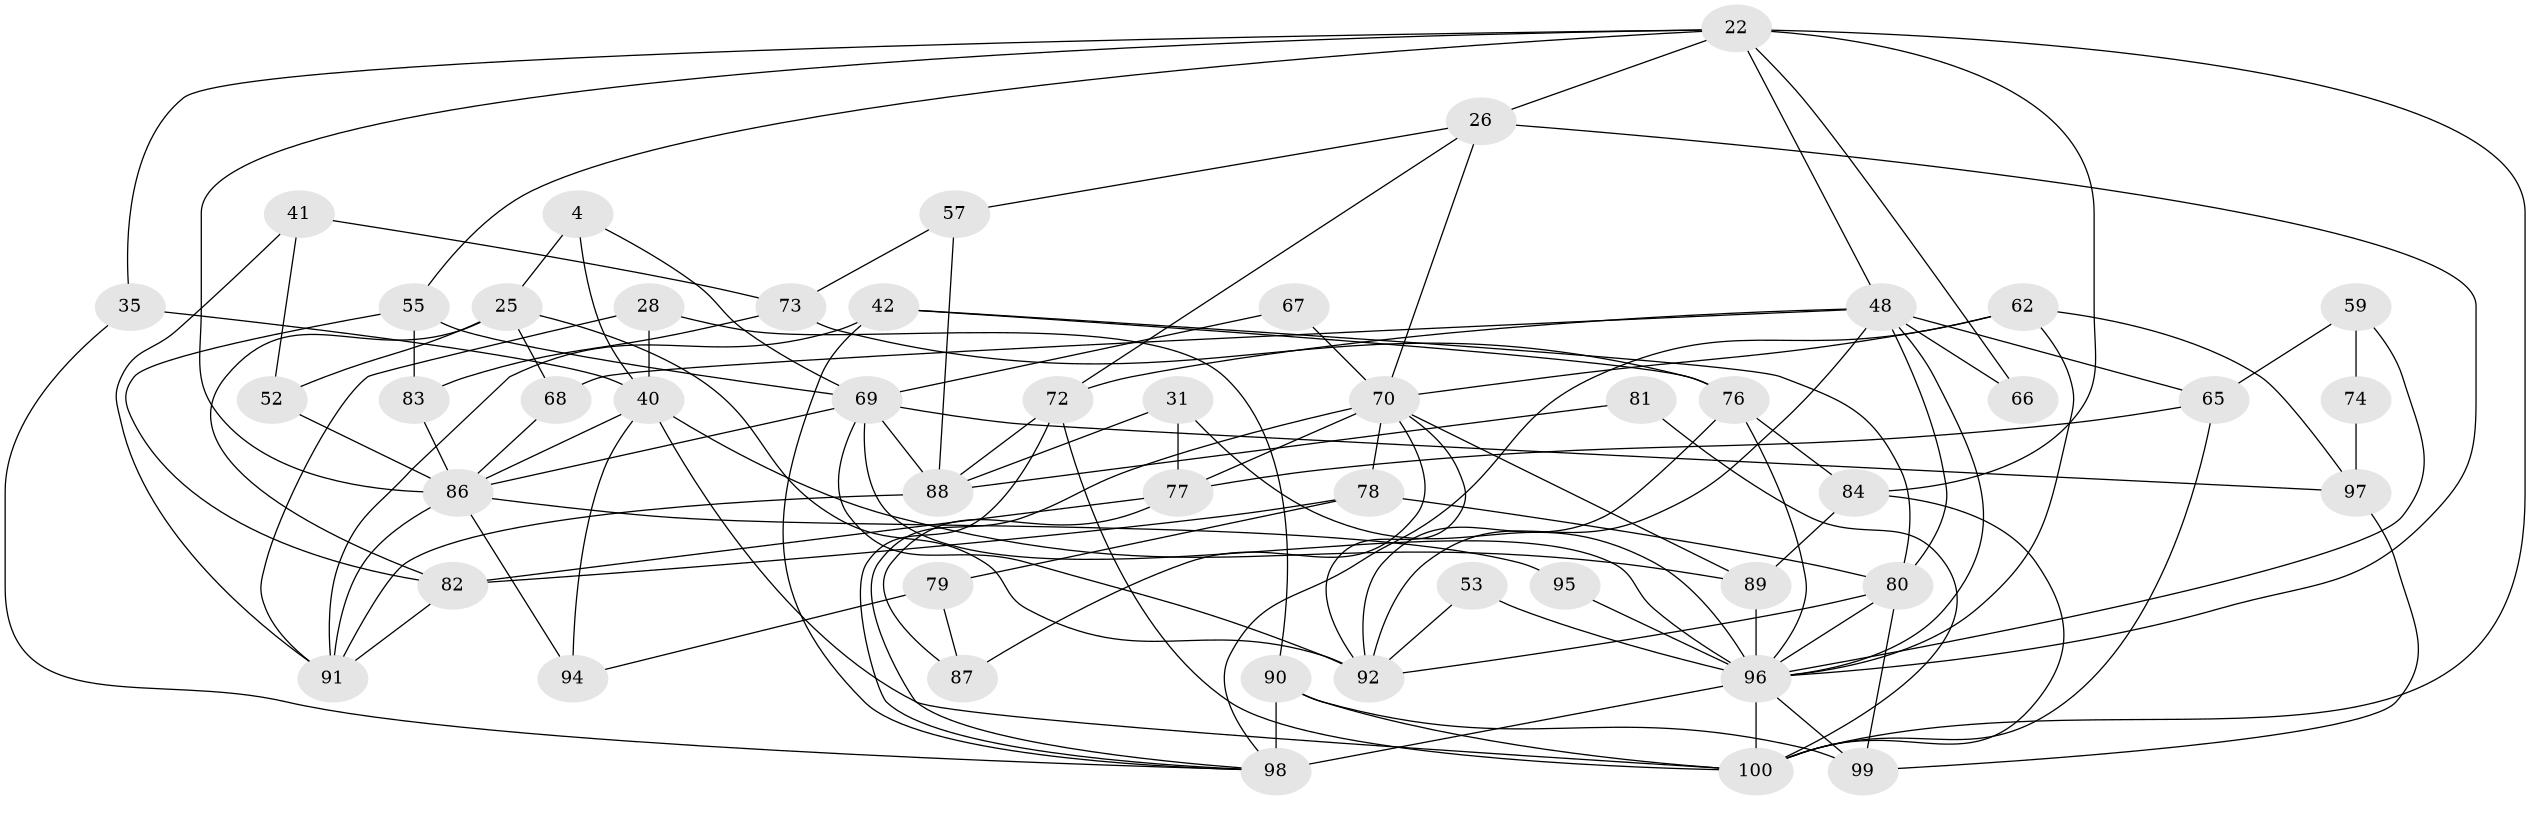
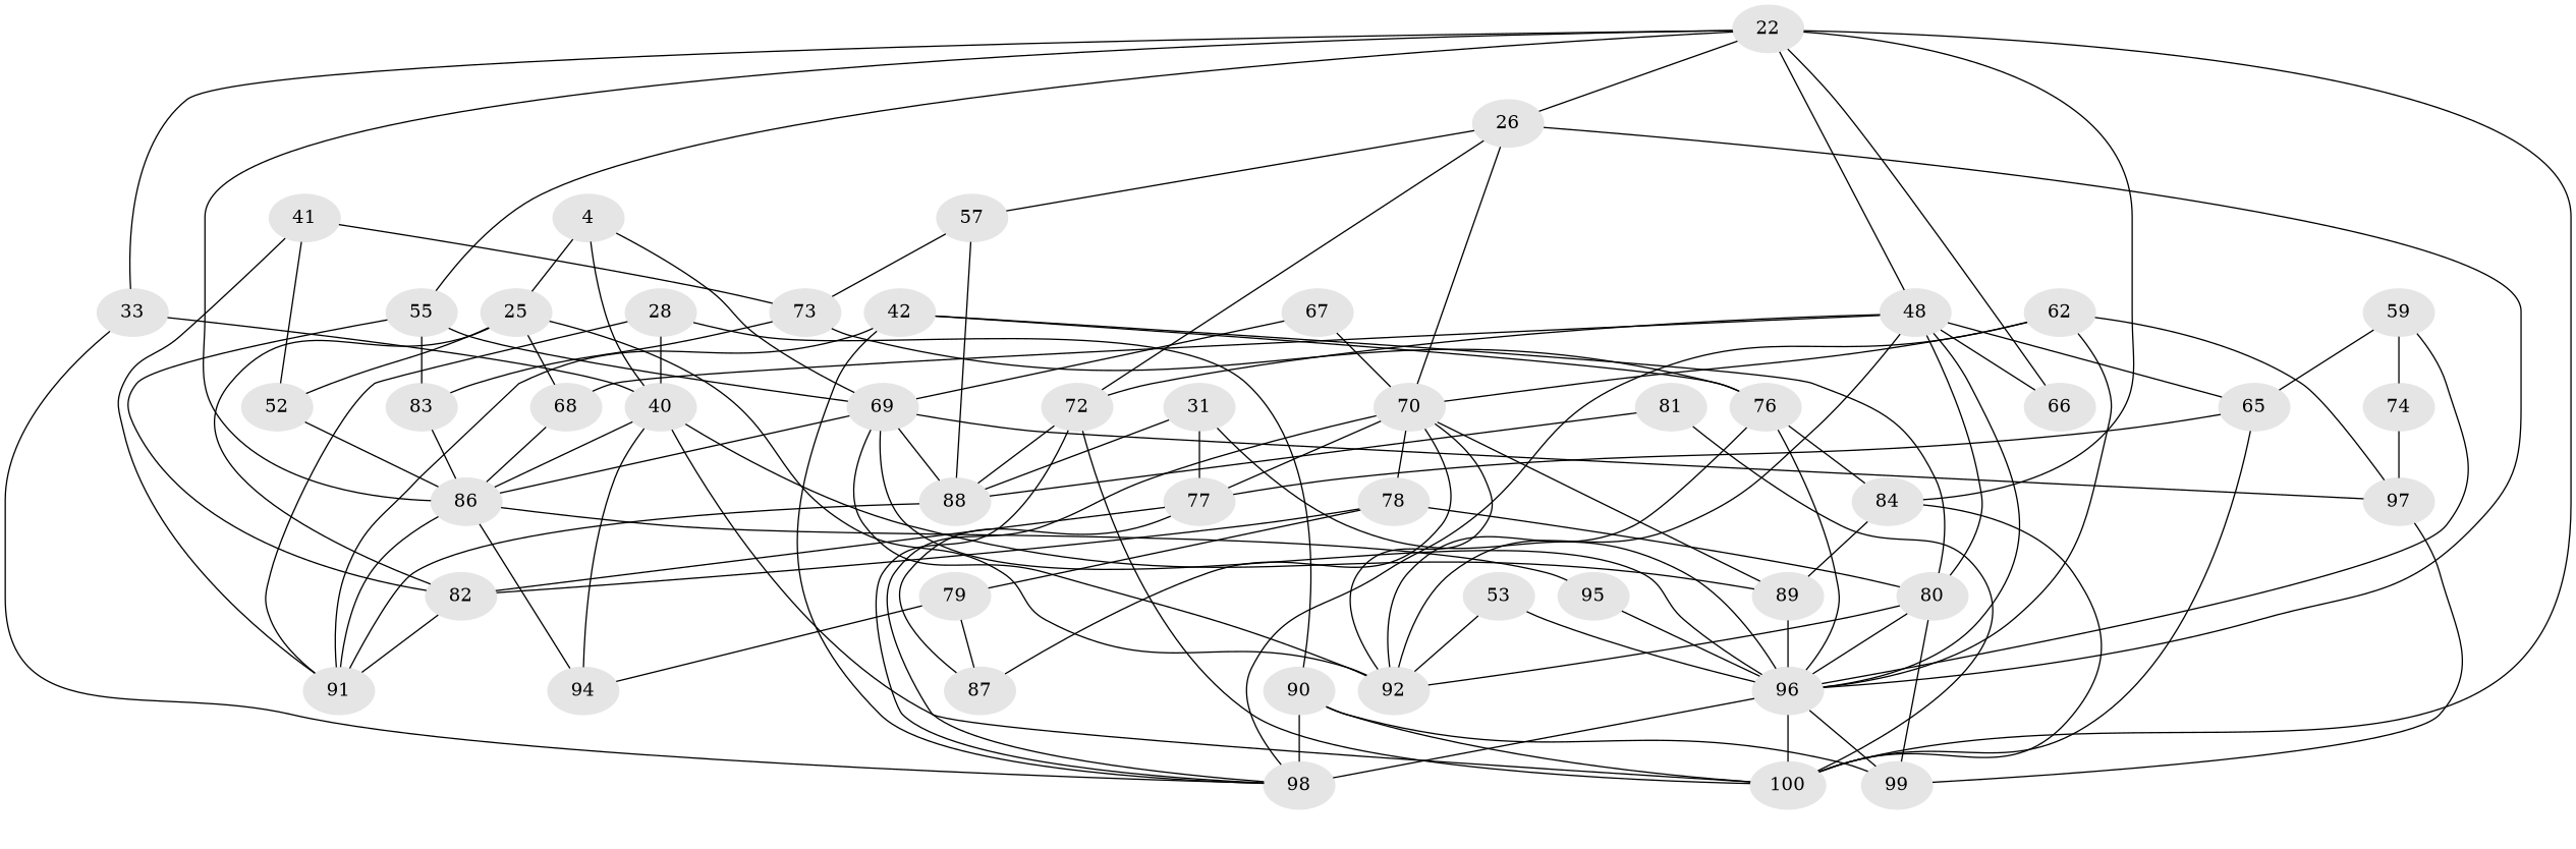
  graph {
    node [color=gray90 style=filled]
    4
    25
    40 [super="+18"]
    69 [super="+1+46+17"]
    52
    68
    82 [super="+38"]
    92 [super="+24+56"]
    86 [super="+50+19"]
    100 [super="+21+60"]
    89
    94
    96 [super="+8+64+93+39"]
    88 [super="+58"]
    97 [super="+85"]
    22 [super="+5"]
    26 [super="+14"]
-   35
+   35 [label=33]
    48 [super="+27+36"]
    55
    66 [super="+63"]
    84
    57
    70 [super="+11+49"]
    72 [super="+44"]
    98 [super="+10+71"]
    80 [super="+61"]
    65
    83
    91
    95
    73 [super="+20"]
    77 [super="+29+43"]
    78
    87
    99 [super="+6"]
    28
    90 [super="+9+75"]
    31
    41
    76 [super="+47"]
    42
    53
    59
    74
    62 [super="+13"]
    67
    79
    81
    4 -- 25
    4 -- 40
    4 -- 69
    25 -- 52
    25 -- 68
    25 -- 82
    25 -- 92
    40 -- 86 [weight=2]
    40 -- 100 [weight=2]
    40 -- 89
    40 -- 94 [weight=2]
    69 -- 92 [weight=2]
    69 -- 86
    69 -- 96 [weight=3]
    69 -- 88 [weight=3]
    69 -- 97
    52 -- 86
    68 -- 86
    82 -- 91
    86 -- 94
    86 -- 91 [weight=2]
    86 -- 95
    89 -- 96 [weight=2]
    96 -- 100 [weight=2]
    96 -- 98 [weight=4]
    96 -- 99
    88 -- 91
    97 -- 99
    22 -- 86
    22 -- 100
    22 -- 26 [weight=2]
    22 -- 35
    22 -- 48
    22 -- 55
    22 -- 66
    22 -- 84 [weight=2]
    26 -- 96
    26 -- 57
    26 -- 70
    26 -- 72
    35 -- 40
    35 -- 98
    48 -- 68
    48 -- 92
    48 -- 96 [weight=2]
    48 -- 66 [weight=2]
    48 -- 72 [weight=2]
    48 -- 80 [weight=3]
    48 -- 65 [weight=2]
    55 -- 69
    55 -- 82
    55 -- 83
    84 -- 100
    84 -- 89
    57 -- 88
    57 -- 73
    70 -- 92
    70 -- 89
    70 -- 98
    70 -- 77 [weight=3]
    70 -- 78
    70 -- 87 [weight=2]
    72 -- 100
    72 -- 88 [weight=2]
    72 -- 98
    80 -- 92
    80 -- 96 [weight=2]
    80 -- 99
    65 -- 100
    65 -- 77
    83 -- 86 [weight=2]
    95 -- 96
    73 -- 83
    73 -- 76
    77 -- 82
    77 -- 87
    78 -- 82
    78 -- 80
    78 -- 79
    28 -- 40 [weight=2]
    28 -- 91
    28 -- 90
    90 -- 100
    90 -- 98 [weight=2]
    90 -- 99
    31 -- 96
    31 -- 88
    31 -- 77
    41 -- 52
    41 -- 91
    41 -- 73
    76 -- 92
    76 -- 96
    76 -- 84
    42 -- 98
    42 -- 80
    42 -- 91
    42 -- 76
    53 -- 92
    53 -- 96
    59 -- 96
    59 -- 65
    59 -- 74
    74 -- 97
    62 -- 96 [weight=2]
    62 -- 97 [weight=2]
    62 -- 70
    62 -- 98
    67 -- 69
    67 -- 70
    79 -- 94
    79 -- 87
    81 -- 100
    81 -- 88
  }
